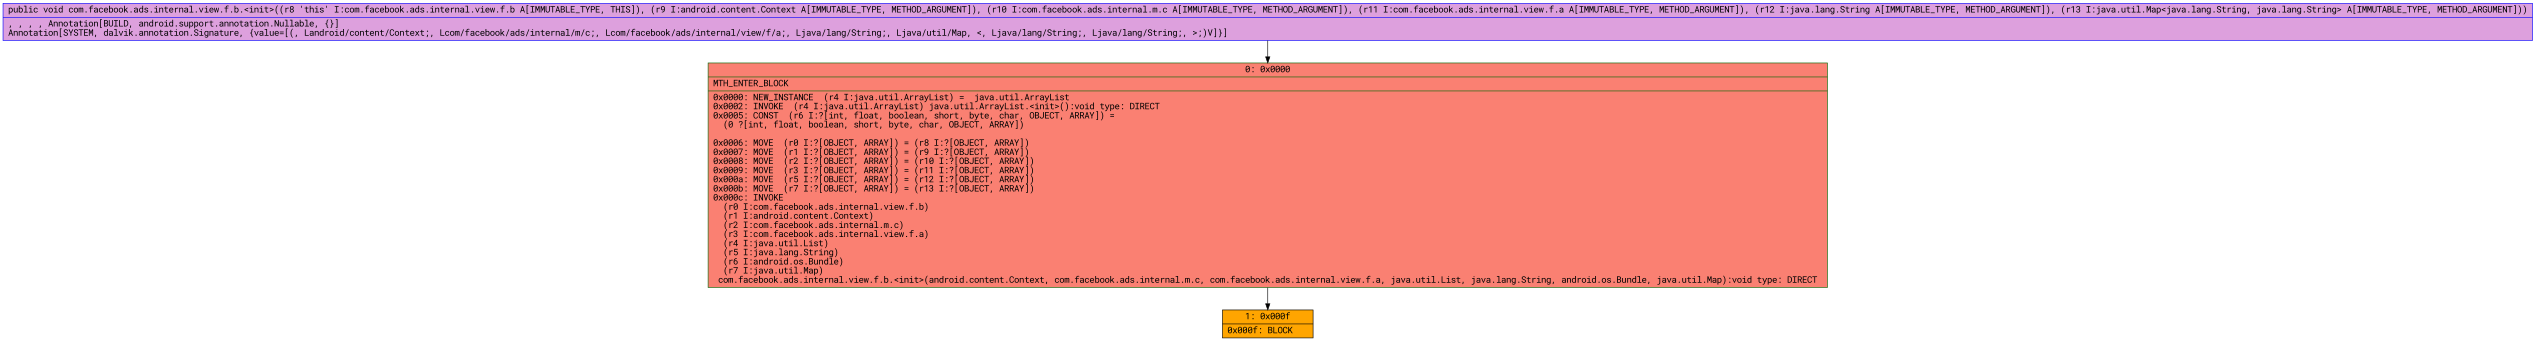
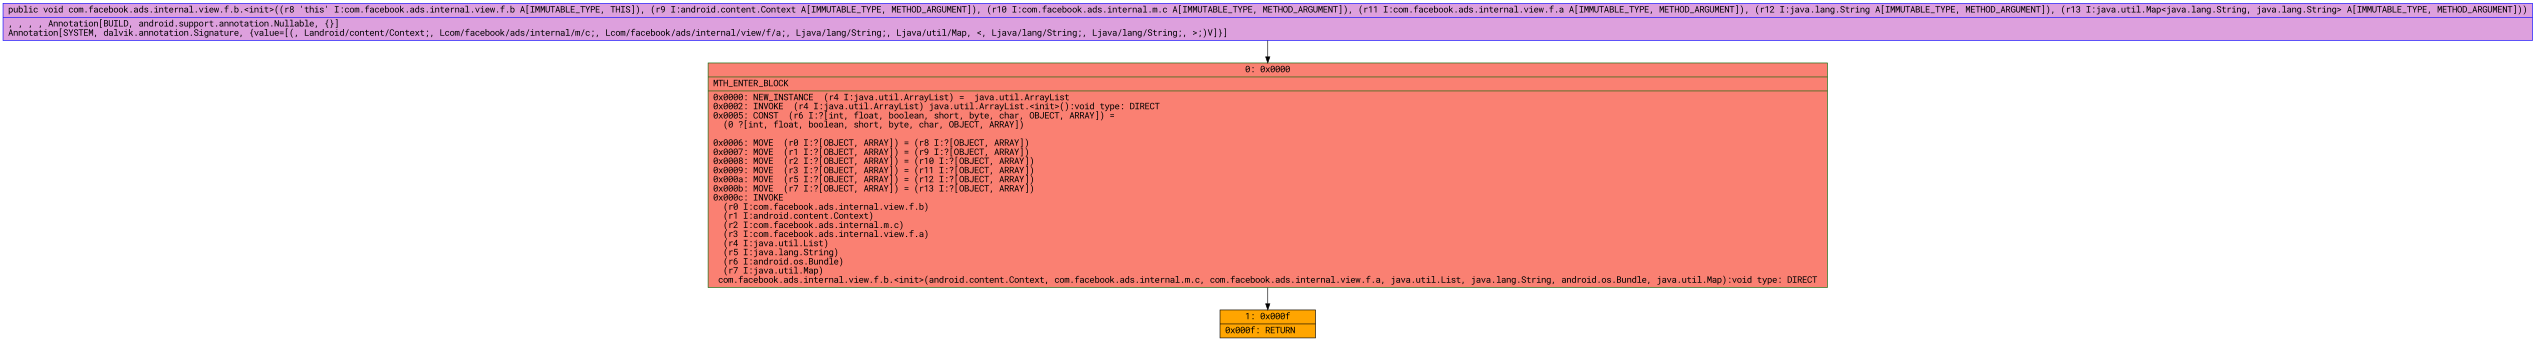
  digraph {
    fontname="Roboto Mono"
    node [shape=record style=filled fontname="Roboto Mono"]
    edge [fontname="Roboto Mono"]
    n1 [label="{0\:\ 0x0000|MTH_ENTER_BLOCK\l|0x0000: NEW_INSTANCE  (r4 I:java.util.ArrayList) =  java.util.ArrayList \l0x0002: INVOKE  (r4 I:java.util.ArrayList) java.util.ArrayList.\<init\>():void type: DIRECT \l0x0005: CONST  (r6 I:?[int, float, boolean, short, byte, char, OBJECT, ARRAY]) = \l  (0 ?[int, float, boolean, short, byte, char, OBJECT, ARRAY])\l \l0x0006: MOVE  (r0 I:?[OBJECT, ARRAY]) = (r8 I:?[OBJECT, ARRAY]) \l0x0007: MOVE  (r1 I:?[OBJECT, ARRAY]) = (r9 I:?[OBJECT, ARRAY]) \l0x0008: MOVE  (r2 I:?[OBJECT, ARRAY]) = (r10 I:?[OBJECT, ARRAY]) \l0x0009: MOVE  (r3 I:?[OBJECT, ARRAY]) = (r11 I:?[OBJECT, ARRAY]) \l0x000a: MOVE  (r5 I:?[OBJECT, ARRAY]) = (r12 I:?[OBJECT, ARRAY]) \l0x000b: MOVE  (r7 I:?[OBJECT, ARRAY]) = (r13 I:?[OBJECT, ARRAY]) \l0x000c: INVOKE  \l  (r0 I:com.facebook.ads.internal.view.f.b)\l  (r1 I:android.content.Context)\l  (r2 I:com.facebook.ads.internal.m.c)\l  (r3 I:com.facebook.ads.internal.view.f.a)\l  (r4 I:java.util.List)\l  (r5 I:java.lang.String)\l  (r6 I:android.os.Bundle)\l  (r7 I:java.util.Map)\l com.facebook.ads.internal.view.f.b.\<init\>(android.content.Context, com.facebook.ads.internal.m.c, com.facebook.ads.internal.view.f.a, java.util.List, java.lang.String, android.os.Bundle, java.util.Map):void type: DIRECT \l}" fillcolor=salmon color=darkgreen]
-   n2 [label="{1\:\ 0x000f|0x000f: BLOCK   \l}" fillcolor=orange color=black]
+   n2 [label="{1\:\ 0x000f|0x000f: RETURN   \l}" fillcolor=orange color=black]
    n3 [label="{public void com.facebook.ads.internal.view.f.b.\<init\>((r8 'this' I:com.facebook.ads.internal.view.f.b A[IMMUTABLE_TYPE, THIS]), (r9 I:android.content.Context A[IMMUTABLE_TYPE, METHOD_ARGUMENT]), (r10 I:com.facebook.ads.internal.m.c A[IMMUTABLE_TYPE, METHOD_ARGUMENT]), (r11 I:com.facebook.ads.internal.view.f.a A[IMMUTABLE_TYPE, METHOD_ARGUMENT]), (r12 I:java.lang.String A[IMMUTABLE_TYPE, METHOD_ARGUMENT]), (r13 I:java.util.Map\<java.lang.String, java.lang.String\> A[IMMUTABLE_TYPE, METHOD_ARGUMENT]))  | , , , , Annotation[BUILD, android.support.annotation.Nullable, \{\}]\lAnnotation[SYSTEM, dalvik.annotation.Signature, \{value=[(, Landroid\/content\/Context;, Lcom\/facebook\/ads\/internal\/m\/c;, Lcom\/facebook\/ads\/internal\/view\/f\/a;, Ljava\/lang\/String;, Ljava\/util\/Map, \<, Ljava\/lang\/String;, Ljava\/lang\/String;, \>;)V]\}]\l}" fillcolor=plum color=blue]
    n1 -> n2
    n3 -> n1
  }
